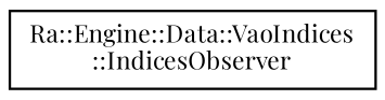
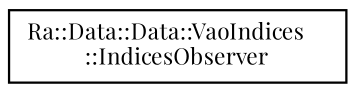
  digraph {
    rankdir=LR
    fontname="Playfair Display"
-   n1 [color=black fillcolor=white fontname="Playfair Display" fontsize=10 height=0.2 label="Ra::Engine::Data::VaoIndices\l::IndicesObserver" shape=record style=filled width=0.4]
+   n1 [color=black fillcolor=white fontname="Playfair Display" fontsize=10 height=0.2 label="Ra::Data::Data::VaoIndices\l::IndicesObserver" shape=record style=filled width=0.4]
  }
